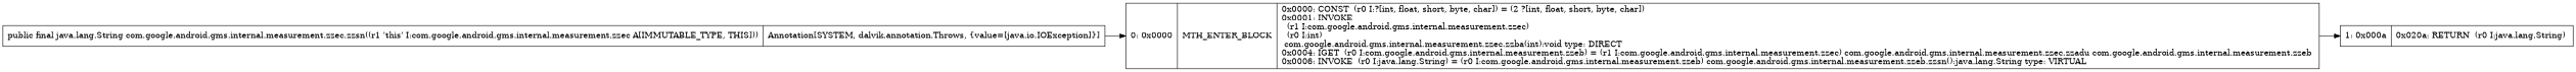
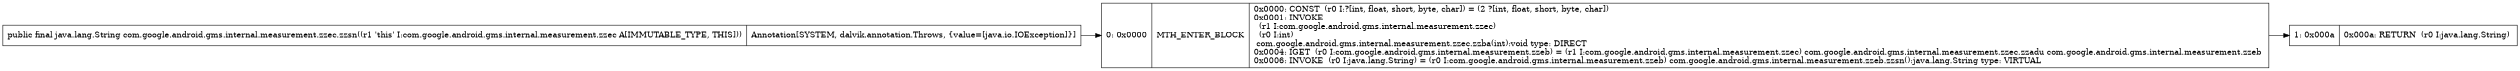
  digraph {
    rankdir=LR
    node [shape=record]
    n1 [label="{0\:\ 0x0000|MTH_ENTER_BLOCK\l|0x0000: CONST  (r0 I:?[int, float, short, byte, char]) = (2 ?[int, float, short, byte, char]) \l0x0001: INVOKE  \l  (r1 I:com.google.android.gms.internal.measurement.zzec)\l  (r0 I:int)\l com.google.android.gms.internal.measurement.zzec.zzba(int):void type: DIRECT \l0x0004: IGET  (r0 I:com.google.android.gms.internal.measurement.zzeb) = (r1 I:com.google.android.gms.internal.measurement.zzec) com.google.android.gms.internal.measurement.zzec.zzadu com.google.android.gms.internal.measurement.zzeb \l0x0006: INVOKE  (r0 I:java.lang.String) = (r0 I:com.google.android.gms.internal.measurement.zzeb) com.google.android.gms.internal.measurement.zzeb.zzsn():java.lang.String type: VIRTUAL \l}"]
-   n2 [label="{1\:\ 0x000a|0x020a: RETURN  (r0 I:java.lang.String) \l}"]
+   n2 [label="{1\:\ 0x000a|0x000a: RETURN  (r0 I:java.lang.String) \l}"]
    n3 [label="{public final java.lang.String com.google.android.gms.internal.measurement.zzec.zzsn((r1 'this' I:com.google.android.gms.internal.measurement.zzec A[IMMUTABLE_TYPE, THIS]))  | Annotation[SYSTEM, dalvik.annotation.Throws, \{value=[java.io.IOException]\}]\l}"]
    n1 -> n2
    n3 -> n1
  }
